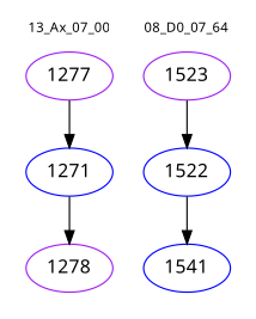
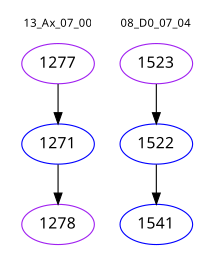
  digraph {
    fontname="Noto Sans"
    node [color=purple fontname="Noto Sans"]
    edge [color=black fontname="Noto Sans"]
    n1 [label=1277]
    n2 [color=blue label=1271]
    n3 [label=1278]
    n4 [label=1523]
    n5 [color=blue label=1522]
    n6 [color=blue label=1541]
    subgraph cluster_1 {
      color=white
      fontsize=10
      label="13_Ax_07_00"
      n1
      n2
      n3
    }
    subgraph cluster_2 {
      color=white
      fontsize=10
-     label="08_D0_07_64"
+     label="08_D0_07_04"
      n4
      n5
      n6
    }
    n1 -> n2
    n2 -> n3
    n4 -> n5
    n5 -> n6
  }
